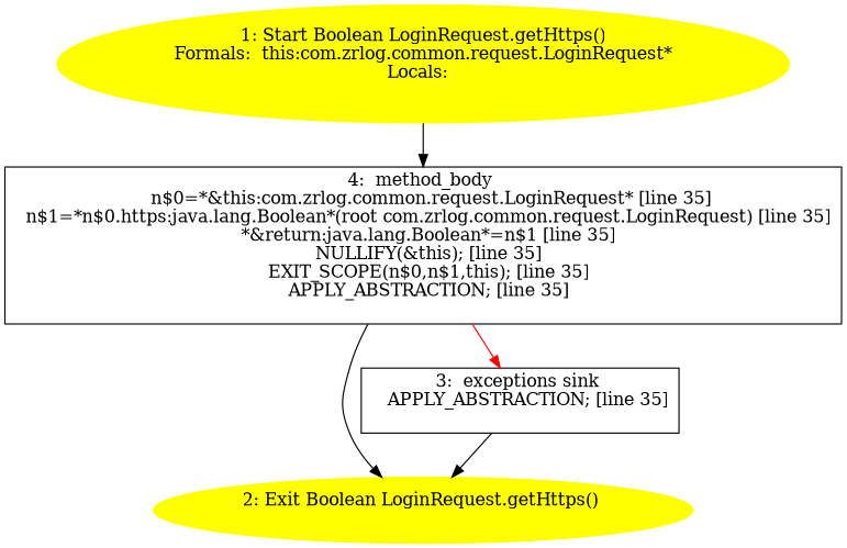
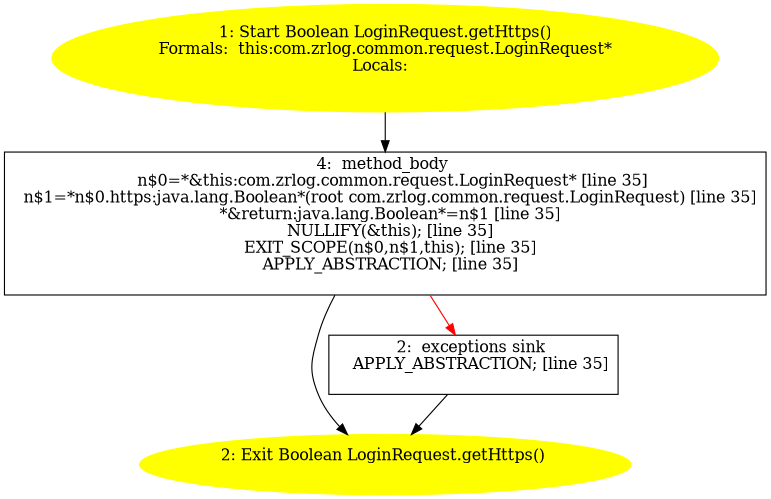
  digraph {
    n1 [color=yellow label="1: Start Boolean LoginRequest.getHttps()\nFormals:  this:com.zrlog.common.request.LoginRequest*\nLocals:  \n  " style=filled]
    n2 [label="4:  method_body \n   n$0=*&this:com.zrlog.common.request.LoginRequest* [line 35]\n  n$1=*n$0.https:java.lang.Boolean*(root com.zrlog.common.request.LoginRequest) [line 35]\n  *&return:java.lang.Boolean*=n$1 [line 35]\n  NULLIFY(&this); [line 35]\n  EXIT_SCOPE(n$0,n$1,this); [line 35]\n  APPLY_ABSTRACTION; [line 35]\n " shape=box]
    n3 [color=yellow label="2: Exit Boolean LoginRequest.getHttps() \n  " style=filled]
-   n4 [label="3:  exceptions sink \n   APPLY_ABSTRACTION; [line 35]\n " shape=box]
+   n4 [label="2:  exceptions sink \n   APPLY_ABSTRACTION; [line 35]\n " shape=box]
    n1 -> n2
    n2 -> n3
    n2 -> n4 [color=red]
    n4 -> n3
  }
